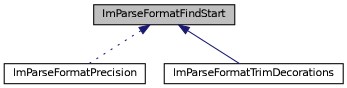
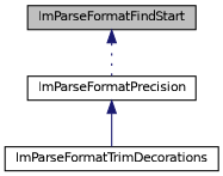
  digraph {
    rankdir=TB
    node [color=black fillcolor=white fontname=Helvetica fontsize=10 shape=record style=filled]
    edge [color=midnightblue dir=back fontname=Helvetica fontsize=10 labelfontname=Helvetica labelfontsize=10]
    n1 [fillcolor=grey75 fontcolor=black height=0.2 label=ImParseFormatFindStart width=0.4]
    n2 [height=0.2 label=ImParseFormatPrecision width=0.4]
    n3 [height=0.2 label=ImParseFormatTrimDecorations width=0.4]
    n1 -> n2 [style=dotted]
-   n1 -> n3 [style=solid]
+   n2 -> n3 [style=solid]
  }
